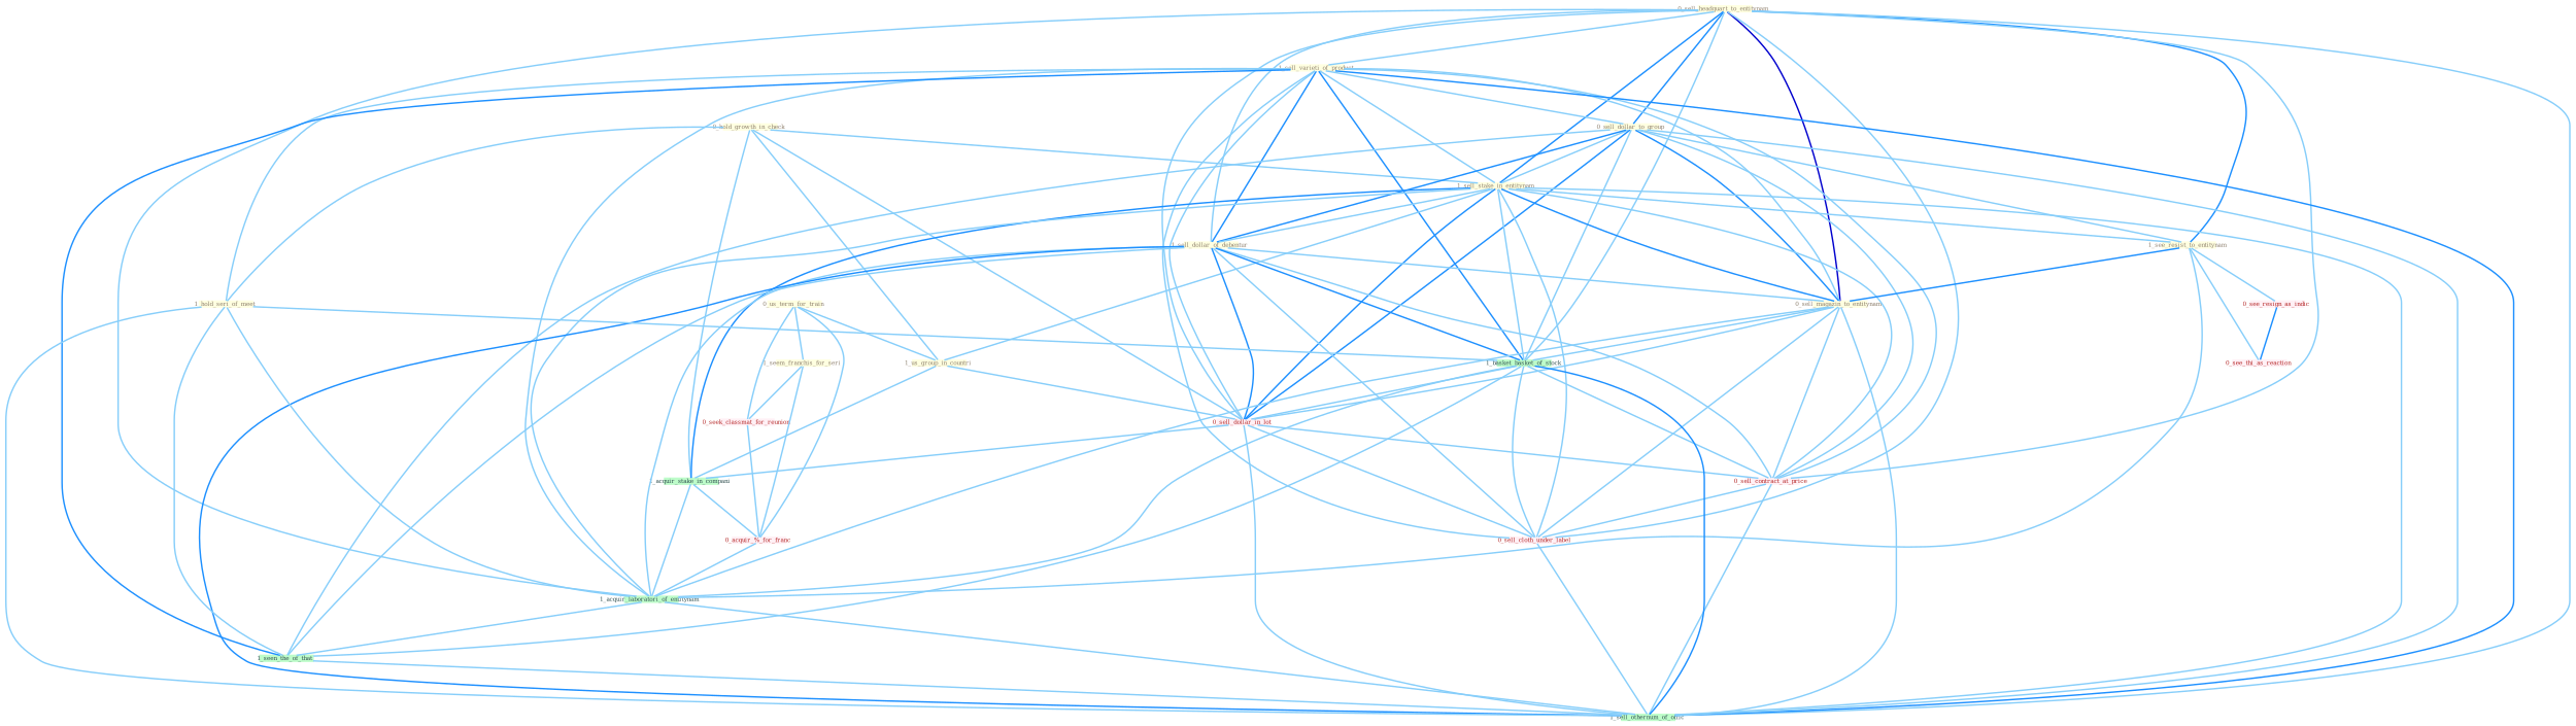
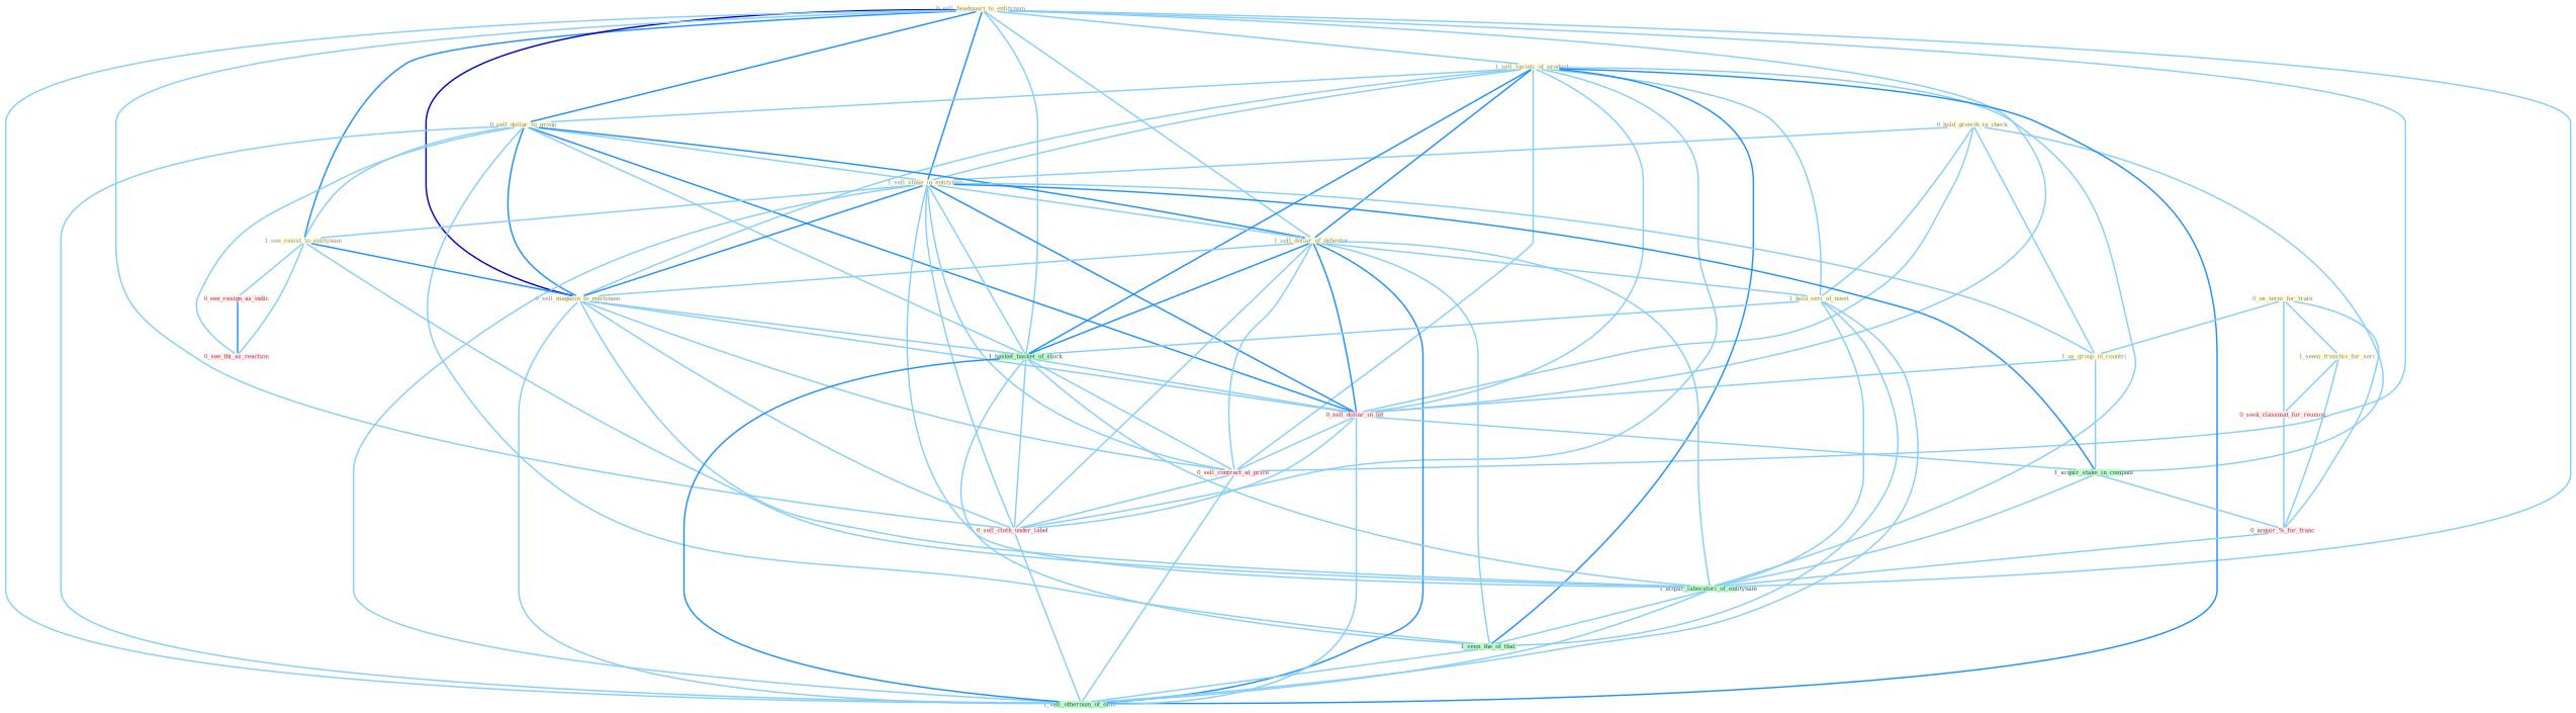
  graph {
    node [color="#ffffe0" fixedsize=true fontcolor="#8b7d6b" fontsize=4 shape=polygon style=filled]
    edge [color="#87cefa" w=1]
    "0_hold_growth_in_check " [height=.06 width=.5]
    "0_sell_headquart_to_entitynam " [height=.06 width=.5]
    "1_sell_varieti_of_product " [height=.06 width=.5]
    "0_sell_dollar_to_group " [height=.06 width=.5]
    "0_us_term_for_train " [height=.06 width=.5]
    "1_sell_stake_in_entitynam " [height=.06 width=.5]
    "1_sell_dollar_of_debentur " [height=.06 width=.5]
    "1_seem_franchis_for_seri " [height=.06 width=.5]
    "1_us_group_in_countri " [height=.06 width=.5]
    "1_see_resist_to_entitynam " [height=.06 width=.5]
    "1_hold_seri_of_meet " [height=.06 width=.5]
    "0_sell_magazin_to_entitynam " [height=.06 width=.5]
    "0_seek_classmat_for_reunion " [color="#fff0f5" fontcolor="#b22222" height=.06 width=.5]
    "0_sell_dollar_in_lot " [color="#fff0f5" fontcolor="#b22222" height=.06 width=.5]
    "0_see_resign_as_indic " [color="#fff0f5" fontcolor="#b22222" height=.06 width=.5]
    "0_acquir_%_for_franc " [color="#fff0f5" fontcolor="#b22222" height=.06 width=.5]
    "0_sell_contract_at_price " [color="#fff0f5" fontcolor="#b22222" height=.06 width=.5]
    "0_sell_cloth_under_label " [color="#fff0f5" fontcolor="#b22222" height=.06 width=.5]
    "0_see_thi_as_reaction " [color="#fff0f5" fontcolor="#b22222" height=.06 width=.5]
    "1_acquir_stake_in_compani " [color="#BDFCC9" fontcolor="#2f4f4f" height=.06 width=.5]
    n21 [color="#BDFCC9" fontcolor="#2f4f4f" height=.06 label="1_basket_basket_of_stock" width=.5]
    "1_acquir_laboratori_of_entitynam " [color="#BDFCC9" fontcolor="#2f4f4f" height=.06 width=.5]
    "1_sell_othernum_of_offic " [color="#BDFCC9" fontcolor="#2f4f4f" height=.06 width=.5]
    "1_seen_the_of_that " [color="#BDFCC9" fontcolor="#2f4f4f" height=.06 width=.5]
    subgraph sub_1 {
      "0_hold_growth_in_check "
      "0_sell_headquart_to_entitynam "
      "1_sell_varieti_of_product "
      "0_sell_dollar_to_group "
      "0_us_term_for_train "
      "1_sell_stake_in_entitynam "
      "1_sell_dollar_of_debentur "
      "1_seem_franchis_for_seri "
      "1_us_group_in_countri "
      "1_see_resist_to_entitynam "
      "1_hold_seri_of_meet "
      "0_sell_magazin_to_entitynam "
    }
    subgraph sub_2 {
      "0_seek_classmat_for_reunion "
      "0_sell_dollar_in_lot "
      "0_see_resign_as_indic "
      "0_acquir_%_for_franc "
      "0_sell_contract_at_price "
      "0_sell_cloth_under_label "
      "0_see_thi_as_reaction "
    }
    "0_hold_growth_in_check " -- "1_sell_stake_in_entitynam "
    "0_hold_growth_in_check " -- "1_us_group_in_countri "
    "0_hold_growth_in_check " -- "1_hold_seri_of_meet "
    "0_hold_growth_in_check " -- "0_sell_dollar_in_lot "
    "0_hold_growth_in_check " -- "1_acquir_stake_in_compani "
    "0_sell_headquart_to_entitynam " -- "1_sell_varieti_of_product "
    "0_sell_headquart_to_entitynam " -- "0_sell_dollar_to_group " [color="#1e90ff" w=2]
    "0_sell_headquart_to_entitynam " -- "1_sell_stake_in_entitynam " [color="#1e90ff" w=2]
    "0_sell_headquart_to_entitynam " -- "1_sell_dollar_of_debentur "
    "0_sell_headquart_to_entitynam " -- "1_see_resist_to_entitynam " [color="#1e90ff" w=2]
    "0_sell_headquart_to_entitynam " -- "0_sell_magazin_to_entitynam " [color="#0000cd" w=3]
    "0_sell_headquart_to_entitynam " -- "0_sell_dollar_in_lot "
    "0_sell_headquart_to_entitynam " -- "0_sell_contract_at_price "
    "0_sell_headquart_to_entitynam " -- "0_sell_cloth_under_label "
    "0_sell_headquart_to_entitynam " -- n21
    "0_sell_headquart_to_entitynam " -- "1_acquir_laboratori_of_entitynam "
    "0_sell_headquart_to_entitynam " -- "1_sell_othernum_of_offic "
    "1_sell_varieti_of_product " -- "0_sell_dollar_to_group "
    "1_sell_varieti_of_product " -- "1_sell_stake_in_entitynam "
    "1_sell_varieti_of_product " -- "1_sell_dollar_of_debentur " [color="#1e90ff" w=2]
    "1_sell_varieti_of_product " -- "1_hold_seri_of_meet "
    "1_sell_varieti_of_product " -- "0_sell_magazin_to_entitynam "
    "1_sell_varieti_of_product " -- "0_sell_dollar_in_lot "
    "1_sell_varieti_of_product " -- "0_sell_contract_at_price "
    "1_sell_varieti_of_product " -- "0_sell_cloth_under_label "
    "1_sell_varieti_of_product " -- n21 [color="#1e90ff" w=2]
    "1_sell_varieti_of_product " -- "1_acquir_laboratori_of_entitynam "
    "1_sell_varieti_of_product " -- "1_sell_othernum_of_offic " [color="#1e90ff" w=2]
    "1_sell_varieti_of_product " -- "1_seen_the_of_that " [color="#1e90ff"]
    "0_sell_dollar_to_group " -- "1_sell_stake_in_entitynam "
    "0_sell_dollar_to_group " -- "1_sell_dollar_of_debentur " [color="#1e90ff" w=2]
    "0_sell_dollar_to_group " -- "1_see_resist_to_entitynam "
    "0_sell_dollar_to_group " -- "0_sell_magazin_to_entitynam " [color="#1e90ff" w=2]
    "0_sell_dollar_to_group " -- "0_sell_dollar_in_lot " [color="#1e90ff" w=2]
-   "0_sell_dollar_to_group " -- "0_sell_contract_at_price "
+   "0_sell_dollar_to_group " -- "0_see_thi_as_reaction "
    "0_sell_dollar_to_group " -- n21
    "0_sell_dollar_to_group " -- "1_sell_othernum_of_offic "
    "0_sell_dollar_to_group " -- "1_seen_the_of_that "
    "0_us_term_for_train " -- "1_seem_franchis_for_seri "
    "0_us_term_for_train " -- "1_us_group_in_countri "
    "0_us_term_for_train " -- "0_seek_classmat_for_reunion "
    "0_us_term_for_train " -- "0_acquir_%_for_franc "
    "1_sell_stake_in_entitynam " -- "1_sell_dollar_of_debentur "
    "1_sell_stake_in_entitynam " -- "1_us_group_in_countri "
    "1_sell_stake_in_entitynam " -- "1_see_resist_to_entitynam "
    "1_sell_stake_in_entitynam " -- "0_sell_magazin_to_entitynam " [color="#1e90ff" w=2]
    "1_sell_stake_in_entitynam " -- "0_sell_dollar_in_lot " [color="#1e90ff" w=2]
    "1_sell_stake_in_entitynam " -- "0_sell_contract_at_price "
    "1_sell_stake_in_entitynam " -- "0_sell_cloth_under_label "
    "1_sell_stake_in_entitynam " -- "1_acquir_stake_in_compani " [color="#1e90ff" w=2]
    "1_sell_stake_in_entitynam " -- n21
    "1_sell_stake_in_entitynam " -- "1_acquir_laboratori_of_entitynam "
    "1_sell_stake_in_entitynam " -- "1_sell_othernum_of_offic "
+   "1_sell_dollar_of_debentur " -- "1_hold_seri_of_meet "
    "1_sell_dollar_of_debentur " -- "0_sell_magazin_to_entitynam "
    "1_sell_dollar_of_debentur " -- "0_sell_dollar_in_lot " [color="#1e90ff" w=2]
    "1_sell_dollar_of_debentur " -- "0_sell_contract_at_price "
    "1_sell_dollar_of_debentur " -- "0_sell_cloth_under_label "
    "1_sell_dollar_of_debentur " -- n21 [color="#1e90ff" w=2]
    "1_sell_dollar_of_debentur " -- "1_acquir_laboratori_of_entitynam "
    "1_sell_dollar_of_debentur " -- "1_sell_othernum_of_offic " [color="#1e90ff" w=2]
    "1_sell_dollar_of_debentur " -- "1_seen_the_of_that "
    "1_seem_franchis_for_seri " -- "0_seek_classmat_for_reunion "
    "1_seem_franchis_for_seri " -- "0_acquir_%_for_franc "
    "1_us_group_in_countri " -- "0_sell_dollar_in_lot "
    "1_us_group_in_countri " -- "1_acquir_stake_in_compani "
    "1_see_resist_to_entitynam " -- "0_sell_magazin_to_entitynam " [color="#1e90ff" w=2]
    "1_see_resist_to_entitynam " -- "0_see_resign_as_indic "
    "1_see_resist_to_entitynam " -- "0_see_thi_as_reaction "
    "1_see_resist_to_entitynam " -- "1_acquir_laboratori_of_entitynam "
    "1_hold_seri_of_meet " -- n21
    "1_hold_seri_of_meet " -- "1_acquir_laboratori_of_entitynam "
    "1_hold_seri_of_meet " -- "1_sell_othernum_of_offic "
    "1_hold_seri_of_meet " -- "1_seen_the_of_that "
    "0_sell_magazin_to_entitynam " -- "0_sell_dollar_in_lot "
    "0_sell_magazin_to_entitynam " -- "0_sell_contract_at_price "
    "0_sell_magazin_to_entitynam " -- "0_sell_cloth_under_label "
    "0_sell_magazin_to_entitynam " -- n21
    "0_sell_magazin_to_entitynam " -- "1_acquir_laboratori_of_entitynam "
    "0_sell_magazin_to_entitynam " -- "1_sell_othernum_of_offic "
    "0_seek_classmat_for_reunion " -- "0_acquir_%_for_franc "
    "0_sell_dollar_in_lot " -- "0_sell_contract_at_price "
    "0_sell_dollar_in_lot " -- "0_sell_cloth_under_label "
    "0_sell_dollar_in_lot " -- "1_acquir_stake_in_compani "
    "0_sell_dollar_in_lot " -- "1_sell_othernum_of_offic "
    "0_see_resign_as_indic " -- "0_see_thi_as_reaction " [color="#1e90ff" w=2]
    "0_acquir_%_for_franc " -- "1_acquir_laboratori_of_entitynam "
    "0_sell_contract_at_price " -- "0_sell_cloth_under_label "
    "0_sell_contract_at_price " -- "1_sell_othernum_of_offic "
    "0_sell_cloth_under_label " -- "1_sell_othernum_of_offic "
    "1_acquir_stake_in_compani " -- "0_acquir_%_for_franc "
    "1_acquir_stake_in_compani " -- "1_acquir_laboratori_of_entitynam "
    n21 -- "0_sell_dollar_in_lot "
    n21 -- "0_sell_contract_at_price "
    n21 -- "0_sell_cloth_under_label "
    n21 -- "1_acquir_laboratori_of_entitynam "
    n21 -- "1_sell_othernum_of_offic " [color="#1e90ff" w=2]
    n21 -- "1_seen_the_of_that "
    "1_acquir_laboratori_of_entitynam " -- "1_sell_othernum_of_offic "
    "1_acquir_laboratori_of_entitynam " -- "1_seen_the_of_that "
    "1_seen_the_of_that " -- "1_sell_othernum_of_offic "
  }
